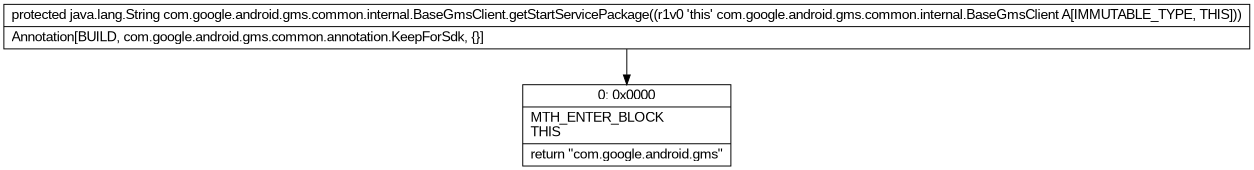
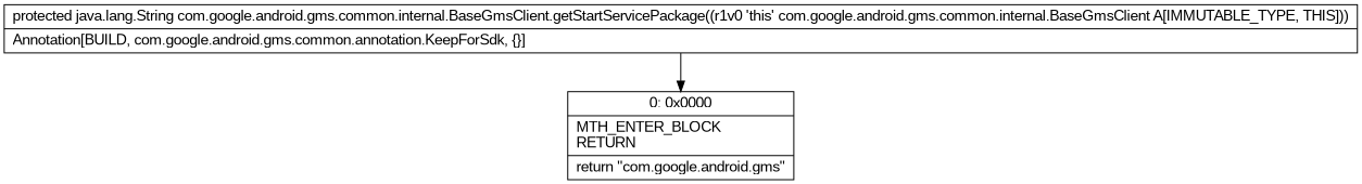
  digraph {
    fontname="Liberation Sans"
    node [shape=record fontname="Liberation Sans"]
-   n1 [label="{0\:\ 0x0000|MTH_ENTER_BLOCK\lTHIS\l|return \"com.google.android.gms\"\l}"]
+   n1 [label="{0\:\ 0x0000|MTH_ENTER_BLOCK\lRETURN\l|return \"com.google.android.gms\"\l}"]
    n2 [label="{protected java.lang.String com.google.android.gms.common.internal.BaseGmsClient.getStartServicePackage((r1v0 'this' com.google.android.gms.common.internal.BaseGmsClient A[IMMUTABLE_TYPE, THIS]))  | Annotation[BUILD, com.google.android.gms.common.annotation.KeepForSdk, \{\}]\l}"]
    n2 -> n1 [fontname="Liberation Sans"]
  }
